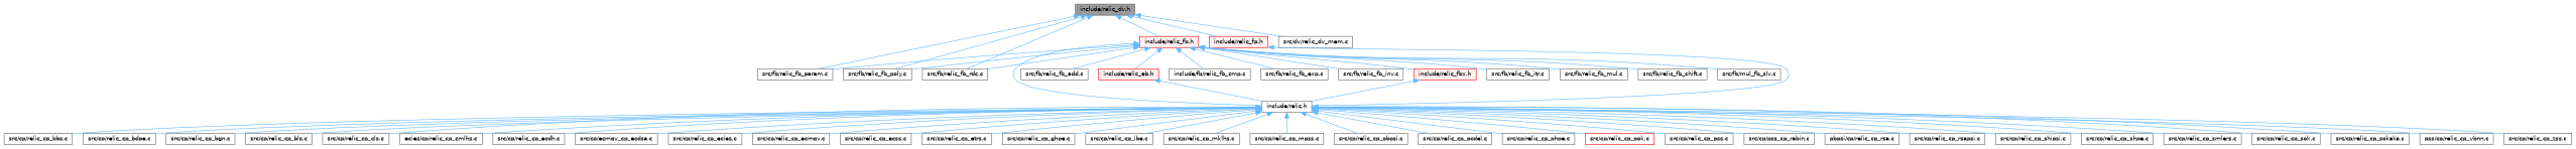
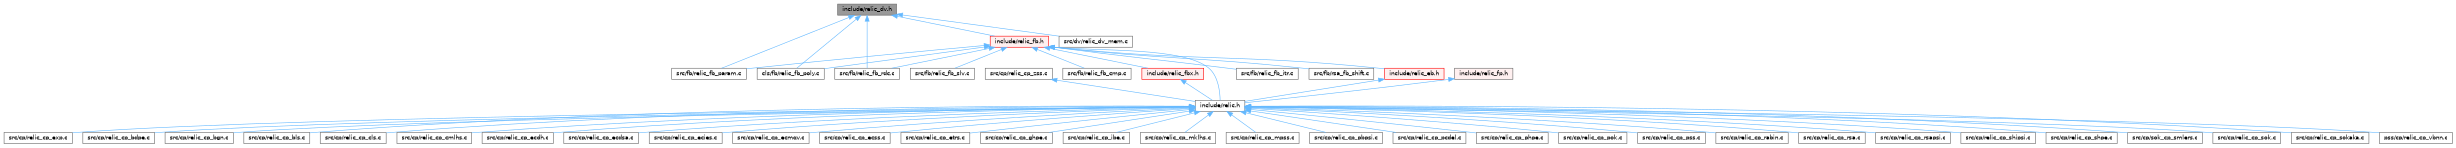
  digraph {
    node [color=grey40 fillcolor=white fontname=Helvetica fontsize=10 shape=box style=filled]
    edge [color=steelblue1 dir=back fontname=Helvetica fontsize=10 labelfontname=Helvetica labelfontsize=10 style=solid]
    n1 [color=gray40 fillcolor=grey60 fontcolor=black height=0.2 label="include/relic_dv.h" width=0.4]
    n2 [color=red fillcolor="#FFF0F0" height=0.2 label="include/relic_fb.h" width=0.4]
    n3 [height=0.2 label="src/fb/relic_fb_param.c" width=0.4]
-   n4 [height=0.2 label="src/fb/relic_fb_poly.c" width=0.4]
+   n4 [height=0.2 label="cls/fb/relic_fb_poly.c" width=0.4]
    n5 [height=0.2 label="src/fb/relic_fb_rdc.c" width=0.4]
-   n6 [color=red fillcolor="#FFF0F0" height=0.2 label="include/relic_fp.h" width=0.4]
+   n6 [fillcolor="#FFF0F0" height=0.2 label="include/relic_fp.h" width=0.4]
    n7 [height=0.2 label="src/dv/relic_dv_mem.c" width=0.4]
    n8 [height=0.2 label="include/relic.h" width=0.4]
-   n9 [height=0.2 label="src/cp/relic_cp_bbs.c" width=0.4]
+   n9 [height=0.2 label="src/cp/relic_cp_exp.c" width=0.4]
    n10 [height=0.2 label="src/cp/relic_cp_bdpe.c" width=0.4]
    n11 [height=0.2 label="src/cp/relic_cp_bgn.c" width=0.4]
    n12 [height=0.2 label="src/cp/relic_cp_bls.c" width=0.4]
    n13 [height=0.2 label="src/cp/relic_cp_cls.c" width=0.4]
-   n14 [height=0.2 label="ecies/cp/relic_cp_cmlhs.c" width=0.4]
+   n14 [height=0.2 label="src/cp/relic_cp_cmlhs.c" width=0.4]
    n15 [height=0.2 label="src/cp/relic_cp_ecdh.c" width=0.4]
-   n16 [height=0.2 label="src/cp/ecmqv_cp_ecdsa.c" width=0.4]
+   n16 [height=0.2 label="src/cp/relic_cp_ecdsa.c" width=0.4]
    n17 [height=0.2 label="src/cp/relic_cp_ecies.c" width=0.4]
    n18 [height=0.2 label="src/cp/relic_cp_ecmqv.c" width=0.4]
    n19 [height=0.2 label="src/cp/relic_cp_ecss.c" width=0.4]
    n20 [height=0.2 label="src/cp/relic_cp_etrs.c" width=0.4]
    n21 [height=0.2 label="src/cp/relic_cp_ghpe.c" width=0.4]
    n22 [height=0.2 label="src/cp/relic_cp_ibe.c" width=0.4]
    n23 [height=0.2 label="src/cp/relic_cp_mklhs.c" width=0.4]
    n24 [height=0.2 label="src/cp/relic_cp_mpss.c" width=0.4]
    n25 [height=0.2 label="src/cp/relic_cp_pbpsi.c" width=0.4]
    n26 [height=0.2 label="src/cp/relic_cp_pcdel.c" width=0.4]
    n27 [height=0.2 label="src/cp/relic_cp_phpe.c" width=0.4]
-   n28 [color=red height=0.2 label="src/cp/relic_cp_pok.c" width=0.4]
+   n28 [height=0.2 label="src/cp/relic_cp_pok.c" width=0.4]
    n29 [height=0.2 label="src/cp/relic_cp_pss.c" width=0.4]
-   n30 [height=0.2 label="src/cp/pss_cp_rabin.c" width=0.4]
-   n31 [height=0.2 label="pbpsi/cp/relic_cp_rsa.c" width=0.4]
+   n30 [height=0.2 label="src/cp/relic_cp_rabin.c" width=0.4]
+   n31 [height=0.2 label="src/cp/relic_cp_rsa.c" width=0.4]
    n32 [height=0.2 label="src/cp/relic_cp_rsapsi.c" width=0.4]
    n33 [height=0.2 label="src/cp/relic_cp_shipsi.c" width=0.4]
    n34 [height=0.2 label="src/cp/relic_cp_shpe.c" width=0.4]
-   n35 [height=0.2 label="src/cp/relic_cp_smlers.c" width=0.4]
+   n35 [height=0.2 label="src/cp/sok_cp_smlers.c" width=0.4]
    n36 [height=0.2 label="src/cp/relic_cp_sok.c" width=0.4]
    n37 [height=0.2 label="src/cp/relic_cp_sokaka.c" width=0.4]
    n38 [height=0.2 label="pss/cp/relic_cp_vbnn.c" width=0.4]
    n39 [height=0.2 label="src/cp/relic_cp_zss.c" width=0.4]
    n40 [color=red fillcolor="#FFF0F0" height=0.2 label="include/relic_eb.h" width=0.4]
    n41 [color=red fillcolor="#FFF0F0" height=0.2 label="include/relic_fbx.h" width=0.4]
-   n42 [height=0.2 label="src/fb/relic_fb_add.c" width=0.4]
-   n43 [height=0.2 label="include/fb/relic_fb_cmp.c" width=0.4]
-   n44 [height=0.2 label="src/fb/relic_fb_exp.c" width=0.4]
-   n45 [height=0.2 label="src/fb/relic_fb_inv.c" width=0.4]
+   n43 [height=0.2 label="src/fb/relic_fb_cmp.c" width=0.4]
    n46 [height=0.2 label="src/fb/relic_fb_itr.c" width=0.4]
-   n47 [height=0.2 label="src/fb/relic_fb_mul.c" width=0.4]
-   n48 [height=0.2 label="src/fb/relic_fb_shift.c" width=0.4]
-   n49 [height=0.2 label="src/fb/mul_fb_slv.c" width=0.4]
+   n48 [height=0.2 label="src/fb/rsa_fb_shift.c" width=0.4]
+   n49 [height=0.2 label="src/fb/relic_fb_slv.c" width=0.4]
    n1 -> n2
    n1 -> n3
    n1 -> n4
    n1 -> n5
-   n1 -> n6
    n1 -> n7
    n2 -> n3
    n2 -> n4
    n2 -> n5
    n2 -> n8
    n2 -> n40
    n2 -> n41
-   n2 -> n42
    n2 -> n43
-   n2 -> n44
-   n2 -> n45
    n2 -> n46
-   n2 -> n47
    n2 -> n48
    n2 -> n49
    n6 -> n8
    n8 -> n9
    n8 -> n10
    n8 -> n11
    n8 -> n12
    n8 -> n13
    n8 -> n14
    n8 -> n15
    n8 -> n16
    n8 -> n17
    n8 -> n18
    n8 -> n19
    n8 -> n20
    n8 -> n21
    n8 -> n22
    n8 -> n23
    n8 -> n24
    n8 -> n25
    n8 -> n26
    n8 -> n27
    n8 -> n28
    n8 -> n29
    n8 -> n30
    n8 -> n31
    n8 -> n32
    n8 -> n33
    n8 -> n34
    n8 -> n35
    n8 -> n36
    n8 -> n37
    n8 -> n38
-   n8 -> n39
+   n39 -> n8
    n40 -> n8
    n41 -> n8
  }
